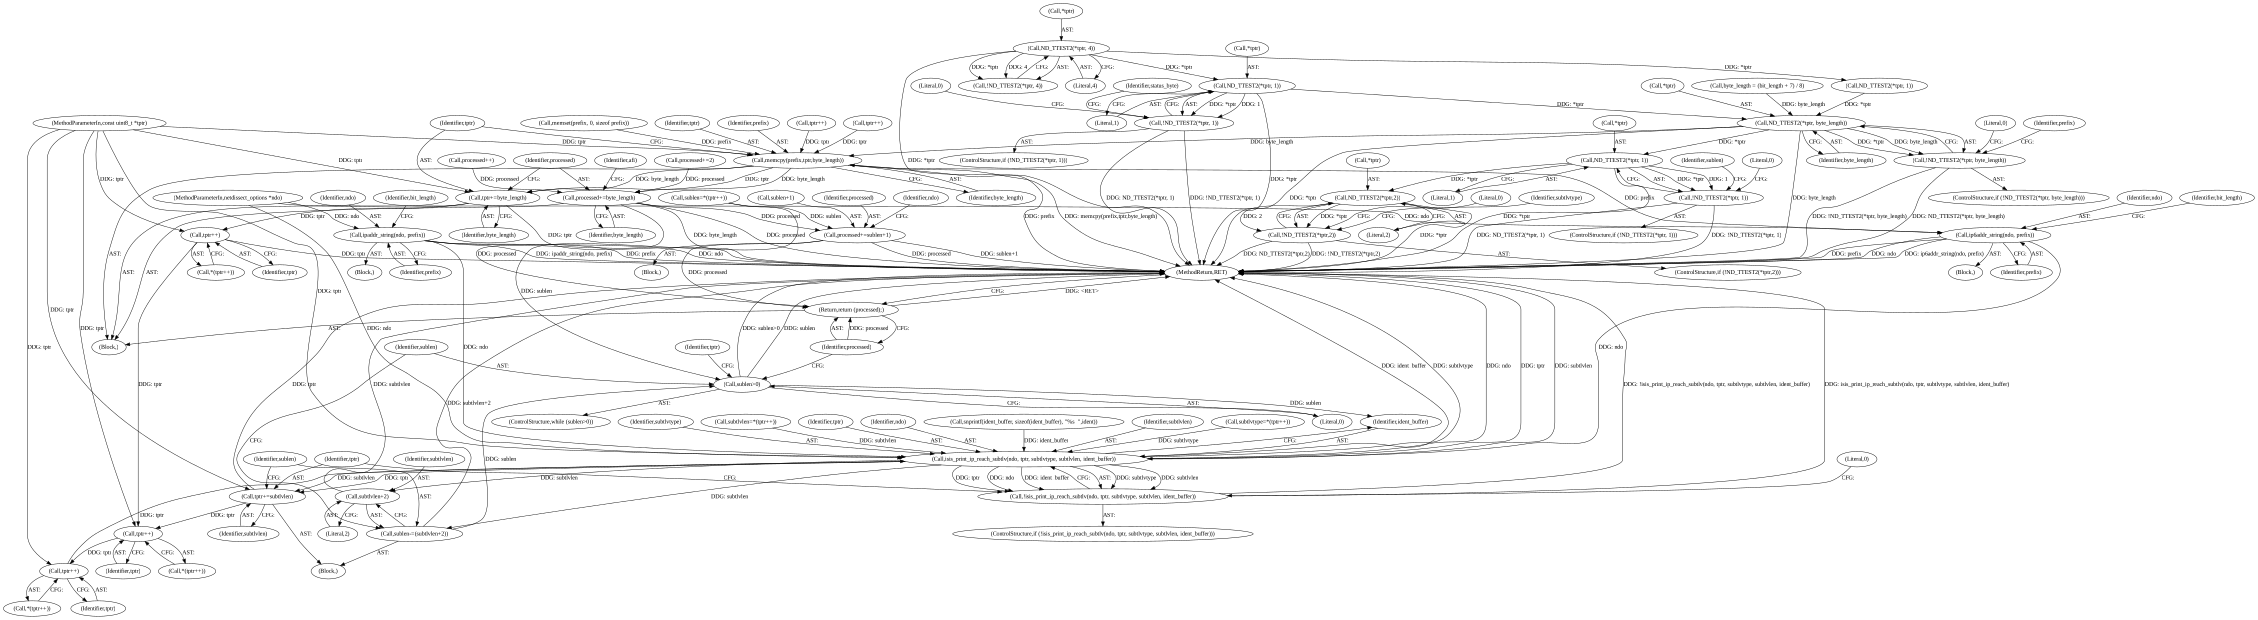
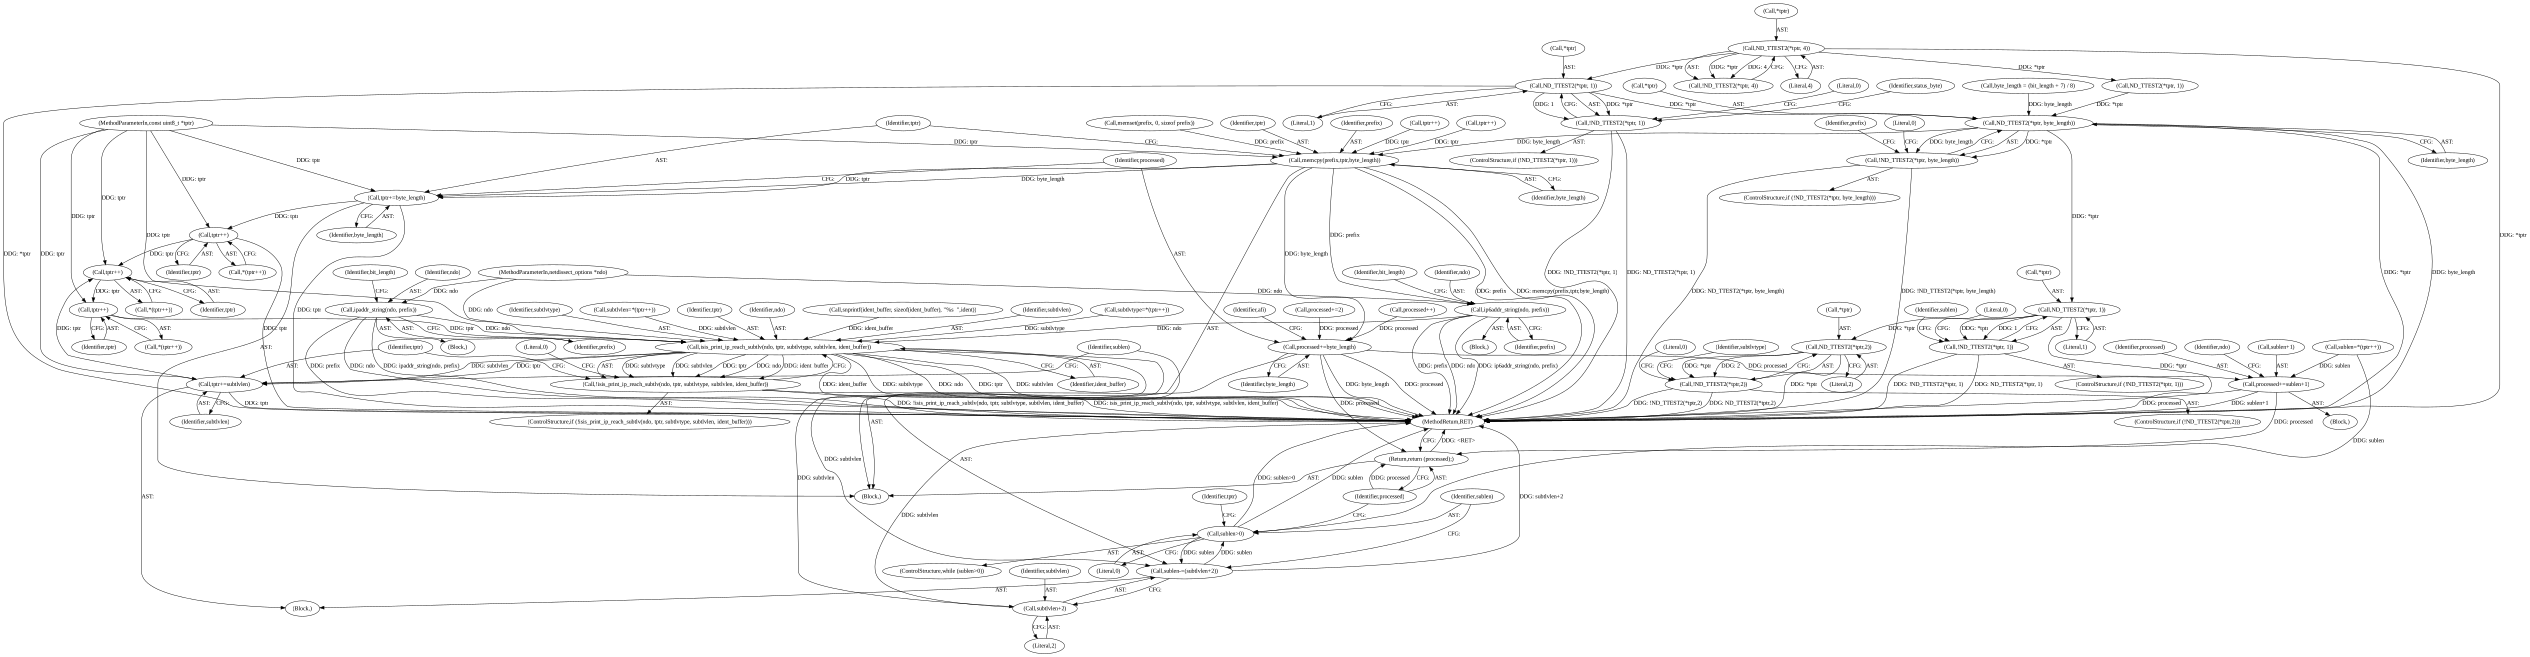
  digraph {
    fontname="Liberation Serif"
    node [fontname="Liberation Serif"]
    edge [fontname="Liberation Serif"]
    n1 [label="(Call,ND_TTEST2(*tptr, 1))"]
    n2 [label="(Call,!ND_TTEST2(*tptr, 1))"]
    n3 [label="(Call,ND_TTEST2(*tptr, byte_length))"]
    n4 [label="(MethodReturn,RET)"]
    n5 [label="(Literal,1)"]
    n6 [label="(ControlStructure,if (!ND_TTEST2(*tptr, 1)))"]
    n7 [label="(Call,!ND_TTEST2(*tptr, byte_length))"]
    n8 [label="(Call,memcpy(prefix,tptr,byte_length))"]
    n9 [label="(Call,ND_TTEST2(*tptr, 1))"]
    n10 [label="(Identifier,byte_length)"]
    n11 [label="(Return,return (processed);)"]
    n12 [label="(Call,ND_TTEST2(*tptr, 4))"]
    n13 [label="(Call,ND_TTEST2(*tptr, 1))"]
    n14 [label="(Call,!ND_TTEST2(*tptr, 4))"]
    n15 [label="(Literal,4)"]
    n16 [label="(ControlStructure,if (!ND_TTEST2(*tptr, byte_length)))"]
    n17 [label="(Call,tptr+=byte_length)"]
    n18 [label="(Call,processed+=byte_length)"]
    n19 [label="(Call,ip6addr_string(ndo, prefix))"]
    n20 [label="(Identifier,byte_length)"]
    n21 [label="(Block,)"]
    n22 [label="(Call,!ND_TTEST2(*tptr, 1))"]
    n23 [label="(Call,ND_TTEST2(*tptr,2))"]
    n24 [label="(Literal,1)"]
    n25 [label="(Call,tptr++)"]
    n26 [label="(Identifier,byte_length)"]
    n27 [label="(Call,processed+=sublen+1)"]
    n28 [label="(Identifier,byte_length)"]
    n29 [label="(Call,ipaddr_string(ndo, prefix))"]
    n30 [label="(Call,isis_print_ip_reach_subtlv(ndo, tptr, subtlvtype, subtlvlen, ident_buffer))"]
    n31 [label="(Block,)"]
    n32 [label="(Identifier,prefix)"]
    n33 [label="(Block,)"]
    n34 [label="(Identifier,prefix)"]
    n35 [label="(Call,tptr++)"]
    n36 [label="(Identifier,tptr)"]
    n37 [label="(Call,*(tptr++))"]
    n38 [label="(Call,tptr++)"]
    n39 [label="(Identifier,tptr)"]
    n40 [label="(Call,*(tptr++))"]
    n41 [label="(Call,*(tptr++))"]
    n42 [label="(Identifier,tptr)"]
    n43 [label="(Call,!isis_print_ip_reach_subtlv(ndo, tptr, subtlvtype, subtlvlen, ident_buffer))"]
    n44 [label="(Call,tptr+=subtlvlen)"]
    n45 [label="(Call,sublen-=(subtlvlen+2))"]
    n46 [label="(Call,subtlvlen+2)"]
    n47 [label="(Identifier,ident_buffer)"]
    n48 [label="(ControlStructure,if (!isis_print_ip_reach_subtlv(ndo, tptr, subtlvtype, subtlvlen, ident_buffer)))"]
    n49 [label="(Identifier,subtlvlen)"]
    n50 [label="(Block,)"]
    n51 [label="(Call,sublen>0)"]
    n52 [label="(Literal,2)"]
    n53 [label="(Literal,0)"]
    n54 [label="(ControlStructure,while (sublen>0))"]
    n55 [label="(Block,)"]
    n56 [label="(Identifier,processed)"]
    n57 [label="(Call,sublen+1)"]
    n58 [label="(ControlStructure,if (!ND_TTEST2(*tptr, 1)))"]
    n59 [label="(Call,!ND_TTEST2(*tptr,2))"]
    n60 [label="(Literal,2)"]
    n61 [label="(ControlStructure,if (!ND_TTEST2(*tptr,2)))"]
    n62 [label="(Call,memset(prefix, 0, sizeof prefix))"]
    n63 [label="(Call,*tptr)"]
    n64 [label="(Identifier,ndo)"]
    n65 [label="(Identifier,subtlvtype)"]
    n66 [label="(Identifier,tptr)"]
    n67 [label="(Identifier,processed)"]
    n68 [label="(Call,*tptr)"]
    n69 [label="(MethodParameterIn,netdissect_options *ndo)"]
    n70 [label="(MethodParameterIn,const uint8_t *tptr)"]
    n71 [label="(Literal,0)"]
    n72 [label="(Call,subtlvlen=*(tptr++))"]
    n73 [label="(Call,processed++)"]
    n74 [label="(Literal,0)"]
    n75 [label="(Identifier,tptr)"]
    n76 [label="(Identifier,afi)"]
    n77 [label="(Call,*tptr)"]
    n78 [label="(Identifier,tptr)"]
    n79 [label="(Call,byte_length = (bit_length + 7) / 8)"]
    n80 [label="(Identifier,bit_length)"]
    n81 [label="(Call,*tptr)"]
    n82 [label="(Identifier,status_byte)"]
    n83 [label="(Identifier,prefix)"]
    n84 [label="(Identifier,processed)"]
    n85 [label="(Literal,0)"]
    n86 [label="(Call,processed+=2)"]
    n87 [label="(Call,tptr++)"]
    n88 [label="(Identifier,tptr)"]
    n89 [label="(Call,*tptr)"]
    n90 [label="(Identifier,ndo)"]
    n91 [label="(Identifier,ndo)"]
    n92 [label="(Identifier,sublen)"]
    n93 [label="(Identifier,ndo)"]
    n94 [label="(Literal,0)"]
    n95 [label="(Identifier,bit_length)"]
    n96 [label="(Identifier,tptr)"]
    n97 [label="(Call,sublen=*(tptr++))"]
    n98 [label="(Call,tptr++)"]
    n99 [label="(Identifier,sublen)"]
    n100 [label="(Call,snprintf(ident_buffer, sizeof(ident_buffer), \"%s  \",ident))"]
    n101 [label="(Identifier,subtlvlen)"]
    n102 [label="(Identifier,subtlvlen)"]
    n103 [label="(Call,subtlvtype=*(tptr++))"]
    n104 [label="(Identifier,subtlvtype)"]
    n105 [label="(Identifier,prefix)"]
    n106 [label="(Identifier,sublen)"]
    n107 [label="(Literal,0)"]
    n1 -> n2 [label="AST: "]
    n1 -> n2 [label="DDG: *tptr"]
    n1 -> n2 [label="DDG: 1"]
    n1 -> n3 [label="DDG: *tptr"]
    n1 -> n4 [label="DDG: *tptr"]
    n1 -> n5 [label="CFG: "]
    n2 -> n1 [label="CFG: "]
    n2 -> n4 [label="DDG: ND_TTEST2(*tptr, 1)"]
    n2 -> n4 [label="DDG: !ND_TTEST2(*tptr, 1)"]
    n2 -> n6 [label="AST: "]
    n3 -> n4 [label="DDG: *tptr"]
    n3 -> n4 [label="DDG: byte_length"]
    n3 -> n7 [label="AST: "]
    n3 -> n7 [label="DDG: *tptr"]
    n3 -> n7 [label="DDG: byte_length"]
    n3 -> n8 [label="DDG: byte_length"]
    n3 -> n9 [label="DDG: *tptr"]
    n3 -> n10 [label="CFG: "]
    n4 -> n11 [label="CFG: "]
    n5 -> n1 [label="AST: "]
    n7 -> n3 [label="CFG: "]
    n7 -> n4 [label="DDG: !ND_TTEST2(*tptr, byte_length)"]
    n7 -> n4 [label="DDG: ND_TTEST2(*tptr, byte_length)"]
    n7 -> n16 [label="AST: "]
    n8 -> n4 [label="DDG: prefix"]
    n8 -> n4 [label="DDG: memcpy(prefix,tptr,byte_length)"]
    n8 -> n17 [label="DDG: byte_length"]
    n8 -> n17 [label="DDG: tptr"]
    n8 -> n18 [label="DDG: byte_length"]
    n8 -> n19 [label="DDG: prefix"]
    n8 -> n20 [label="CFG: "]
    n8 -> n21 [label="AST: "]
    n9 -> n4 [label="DDG: *tptr"]
    n9 -> n22 [label="AST: "]
    n9 -> n22 [label="DDG: *tptr"]
    n9 -> n22 [label="DDG: 1"]
    n9 -> n23 [label="DDG: *tptr"]
    n9 -> n24 [label="CFG: "]
    n10 -> n3 [label="AST: "]
    n11 -> n4 [label="DDG: <RET>"]
    n11 -> n21 [label="AST: "]
    n11 -> n56 [label="CFG: "]
    n12 -> n1 [label="DDG: *tptr"]
    n12 -> n4 [label="DDG: *tptr"]
    n12 -> n13 [label="DDG: *tptr"]
    n12 -> n14 [label="AST: "]
    n12 -> n14 [label="DDG: *tptr"]
    n12 -> n14 [label="DDG: 4"]
    n12 -> n15 [label="CFG: "]
    n13 -> n3 [label="DDG: *tptr"]
    n14 -> n12 [label="CFG: "]
    n15 -> n12 [label="AST: "]
    n17 -> n4 [label="DDG: tptr"]
    n17 -> n21 [label="AST: "]
    n17 -> n25 [label="DDG: tptr"]
    n17 -> n26 [label="CFG: "]
    n18 -> n4 [label="DDG: byte_length"]
    n18 -> n4 [label="DDG: processed"]
    n18 -> n11 [label="DDG: processed"]
    n18 -> n21 [label="AST: "]
    n18 -> n27 [label="DDG: processed"]
    n18 -> n28 [label="CFG: "]
    n19 -> n4 [label="DDG: prefix"]
    n19 -> n4 [label="DDG: ndo"]
    n19 -> n4 [label="DDG: ip6addr_string(ndo, prefix)"]
    n19 -> n30 [label="DDG: ndo"]
    n19 -> n33 [label="AST: "]
    n19 -> n34 [label="CFG: "]
    n20 -> n8 [label="AST: "]
    n22 -> n4 [label="DDG: ND_TTEST2(*tptr, 1)"]
    n22 -> n4 [label="DDG: !ND_TTEST2(*tptr, 1)"]
    n22 -> n9 [label="CFG: "]
    n22 -> n58 [label="AST: "]
    n23 -> n4 [label="DDG: *tptr"]
    n23 -> n59 [label="AST: "]
    n23 -> n59 [label="DDG: *tptr"]
    n23 -> n59 [label="DDG: 2"]
    n23 -> n60 [label="CFG: "]
    n24 -> n9 [label="AST: "]
    n25 -> n4 [label="DDG: tptr"]
    n25 -> n35 [label="DDG: tptr"]
    n25 -> n36 [label="CFG: "]
    n25 -> n37 [label="AST: "]
    n26 -> n17 [label="AST: "]
    n27 -> n4 [label="DDG: processed"]
    n27 -> n4 [label="DDG: sublen+1"]
    n27 -> n11 [label="DDG: processed"]
    n27 -> n55 [label="AST: "]
    n28 -> n18 [label="AST: "]
    n29 -> n4 [label="DDG: prefix"]
    n29 -> n4 [label="DDG: ndo"]
    n29 -> n4 [label="DDG: ipaddr_string(ndo, prefix)"]
    n29 -> n30 [label="DDG: ndo"]
    n29 -> n31 [label="AST: "]
    n29 -> n32 [label="CFG: "]
    n30 -> n4 [label="DDG: ident_buffer"]
    n30 -> n4 [label="DDG: subtlvtype"]
    n30 -> n4 [label="DDG: ndo"]
    n30 -> n4 [label="DDG: tptr"]
    n30 -> n4 [label="DDG: subtlvlen"]
    n30 -> n43 [label="AST: "]
    n30 -> n43 [label="DDG: subtlvtype"]
    n30 -> n43 [label="DDG: subtlvlen"]
    n30 -> n43 [label="DDG: tptr"]
    n30 -> n43 [label="DDG: ndo"]
    n30 -> n43 [label="DDG: ident_buffer"]
    n30 -> n44 [label="DDG: subtlvlen"]
    n30 -> n44 [label="DDG: tptr"]
    n30 -> n45 [label="DDG: subtlvlen"]
    n30 -> n46 [label="DDG: subtlvlen"]
    n30 -> n47 [label="CFG: "]
    n32 -> n29 [label="AST: "]
    n34 -> n19 [label="AST: "]
    n35 -> n38 [label="DDG: tptr"]
    n35 -> n39 [label="CFG: "]
    n35 -> n40 [label="AST: "]
    n36 -> n25 [label="AST: "]
    n37 -> n25 [label="CFG: "]
    n38 -> n30 [label="DDG: tptr"]
    n38 -> n41 [label="AST: "]
    n38 -> n42 [label="CFG: "]
    n39 -> n35 [label="AST: "]
    n40 -> n35 [label="CFG: "]
    n41 -> n38 [label="CFG: "]
    n42 -> n38 [label="AST: "]
    n43 -> n4 [label="DDG: !isis_print_ip_reach_subtlv(ndo, tptr, subtlvtype, subtlvlen, ident_buffer)"]
    n43 -> n4 [label="DDG: isis_print_ip_reach_subtlv(ndo, tptr, subtlvtype, subtlvlen, ident_buffer)"]
    n43 -> n30 [label="CFG: "]
    n43 -> n48 [label="AST: "]
    n44 -> n4 [label="DDG: tptr"]
    n44 -> n35 [label="DDG: tptr"]
    n44 -> n49 [label="CFG: "]
    n44 -> n50 [label="AST: "]
    n45 -> n4 [label="DDG: subtlvlen+2"]
    n45 -> n46 [label="CFG: "]
    n45 -> n50 [label="AST: "]
    n45 -> n51 [label="DDG: sublen"]
    n46 -> n4 [label="DDG: subtlvlen"]
    n46 -> n45 [label="AST: "]
    n46 -> n52 [label="CFG: "]
    n47 -> n30 [label="AST: "]
    n49 -> n44 [label="AST: "]
    n51 -> n4 [label="DDG: sublen>0"]
    n51 -> n4 [label="DDG: sublen"]
-   n51 -> n47 [label="DDG: sublen"]
+   n51 -> n45 [label="DDG: sublen"]
    n51 -> n53 [label="CFG: "]
    n51 -> n54 [label="AST: "]
    n52 -> n46 [label="AST: "]
    n53 -> n51 [label="AST: "]
    n56 -> n11 [label="AST: "]
    n56 -> n11 [label="DDG: processed"]
    n56 -> n51 [label="CFG: "]
    n57 -> n27 [label="AST: "]
    n59 -> n4 [label="DDG: ND_TTEST2(*tptr,2)"]
    n59 -> n4 [label="DDG: !ND_TTEST2(*tptr,2)"]
    n59 -> n23 [label="CFG: "]
    n59 -> n61 [label="AST: "]
    n60 -> n23 [label="AST: "]
    n62 -> n8 [label="DDG: prefix"]
    n63 -> n9 [label="AST: "]
    n64 -> n29 [label="AST: "]
    n65 -> n30 [label="AST: "]
    n66 -> n8 [label="AST: "]
    n67 -> n17 [label="CFG: "]
    n67 -> n18 [label="AST: "]
    n68 -> n3 [label="AST: "]
    n69 -> n19 [label="DDG: ndo"]
    n69 -> n29 [label="DDG: ndo"]
    n69 -> n30 [label="DDG: ndo"]
    n70 -> n8 [label="DDG: tptr"]
    n70 -> n17 [label="DDG: tptr"]
    n70 -> n25 [label="DDG: tptr"]
    n70 -> n30 [label="DDG: tptr"]
    n70 -> n35 [label="DDG: tptr"]
    n70 -> n38 [label="DDG: tptr"]
    n70 -> n44 [label="DDG: tptr"]
    n71 -> n43 [label="CFG: "]
    n72 -> n30 [label="DDG: subtlvlen"]
    n73 -> n18 [label="DDG: processed"]
    n74 -> n2 [label="CFG: "]
    n75 -> n30 [label="AST: "]
    n76 -> n18 [label="CFG: "]
    n77 -> n12 [label="AST: "]
    n78 -> n43 [label="CFG: "]
    n78 -> n44 [label="AST: "]
    n79 -> n3 [label="DDG: byte_length"]
    n80 -> n29 [label="CFG: "]
    n81 -> n1 [label="AST: "]
    n82 -> n2 [label="CFG: "]
    n83 -> n8 [label="AST: "]
    n84 -> n27 [label="AST: "]
    n85 -> n59 [label="CFG: "]
    n86 -> n18 [label="DDG: processed"]
    n87 -> n8 [label="DDG: tptr"]
    n88 -> n8 [label="CFG: "]
    n88 -> n17 [label="AST: "]
    n89 -> n23 [label="AST: "]
    n90 -> n30 [label="AST: "]
    n91 -> n27 [label="CFG: "]
    n92 -> n22 [label="CFG: "]
    n93 -> n19 [label="AST: "]
    n94 -> n7 [label="CFG: "]
    n95 -> n19 [label="CFG: "]
    n96 -> n51 [label="CFG: "]
    n97 -> n27 [label="DDG: sublen"]
    n97 -> n51 [label="DDG: sublen"]
    n98 -> n8 [label="DDG: tptr"]
    n99 -> n45 [label="CFG: "]
    n99 -> n51 [label="AST: "]
    n100 -> n30 [label="DDG: ident_buffer"]
    n101 -> n46 [label="AST: "]
    n102 -> n30 [label="AST: "]
    n103 -> n30 [label="DDG: subtlvtype"]
    n104 -> n59 [label="CFG: "]
    n105 -> n7 [label="CFG: "]
    n106 -> n44 [label="CFG: "]
    n106 -> n45 [label="AST: "]
    n107 -> n22 [label="CFG: "]
  }
